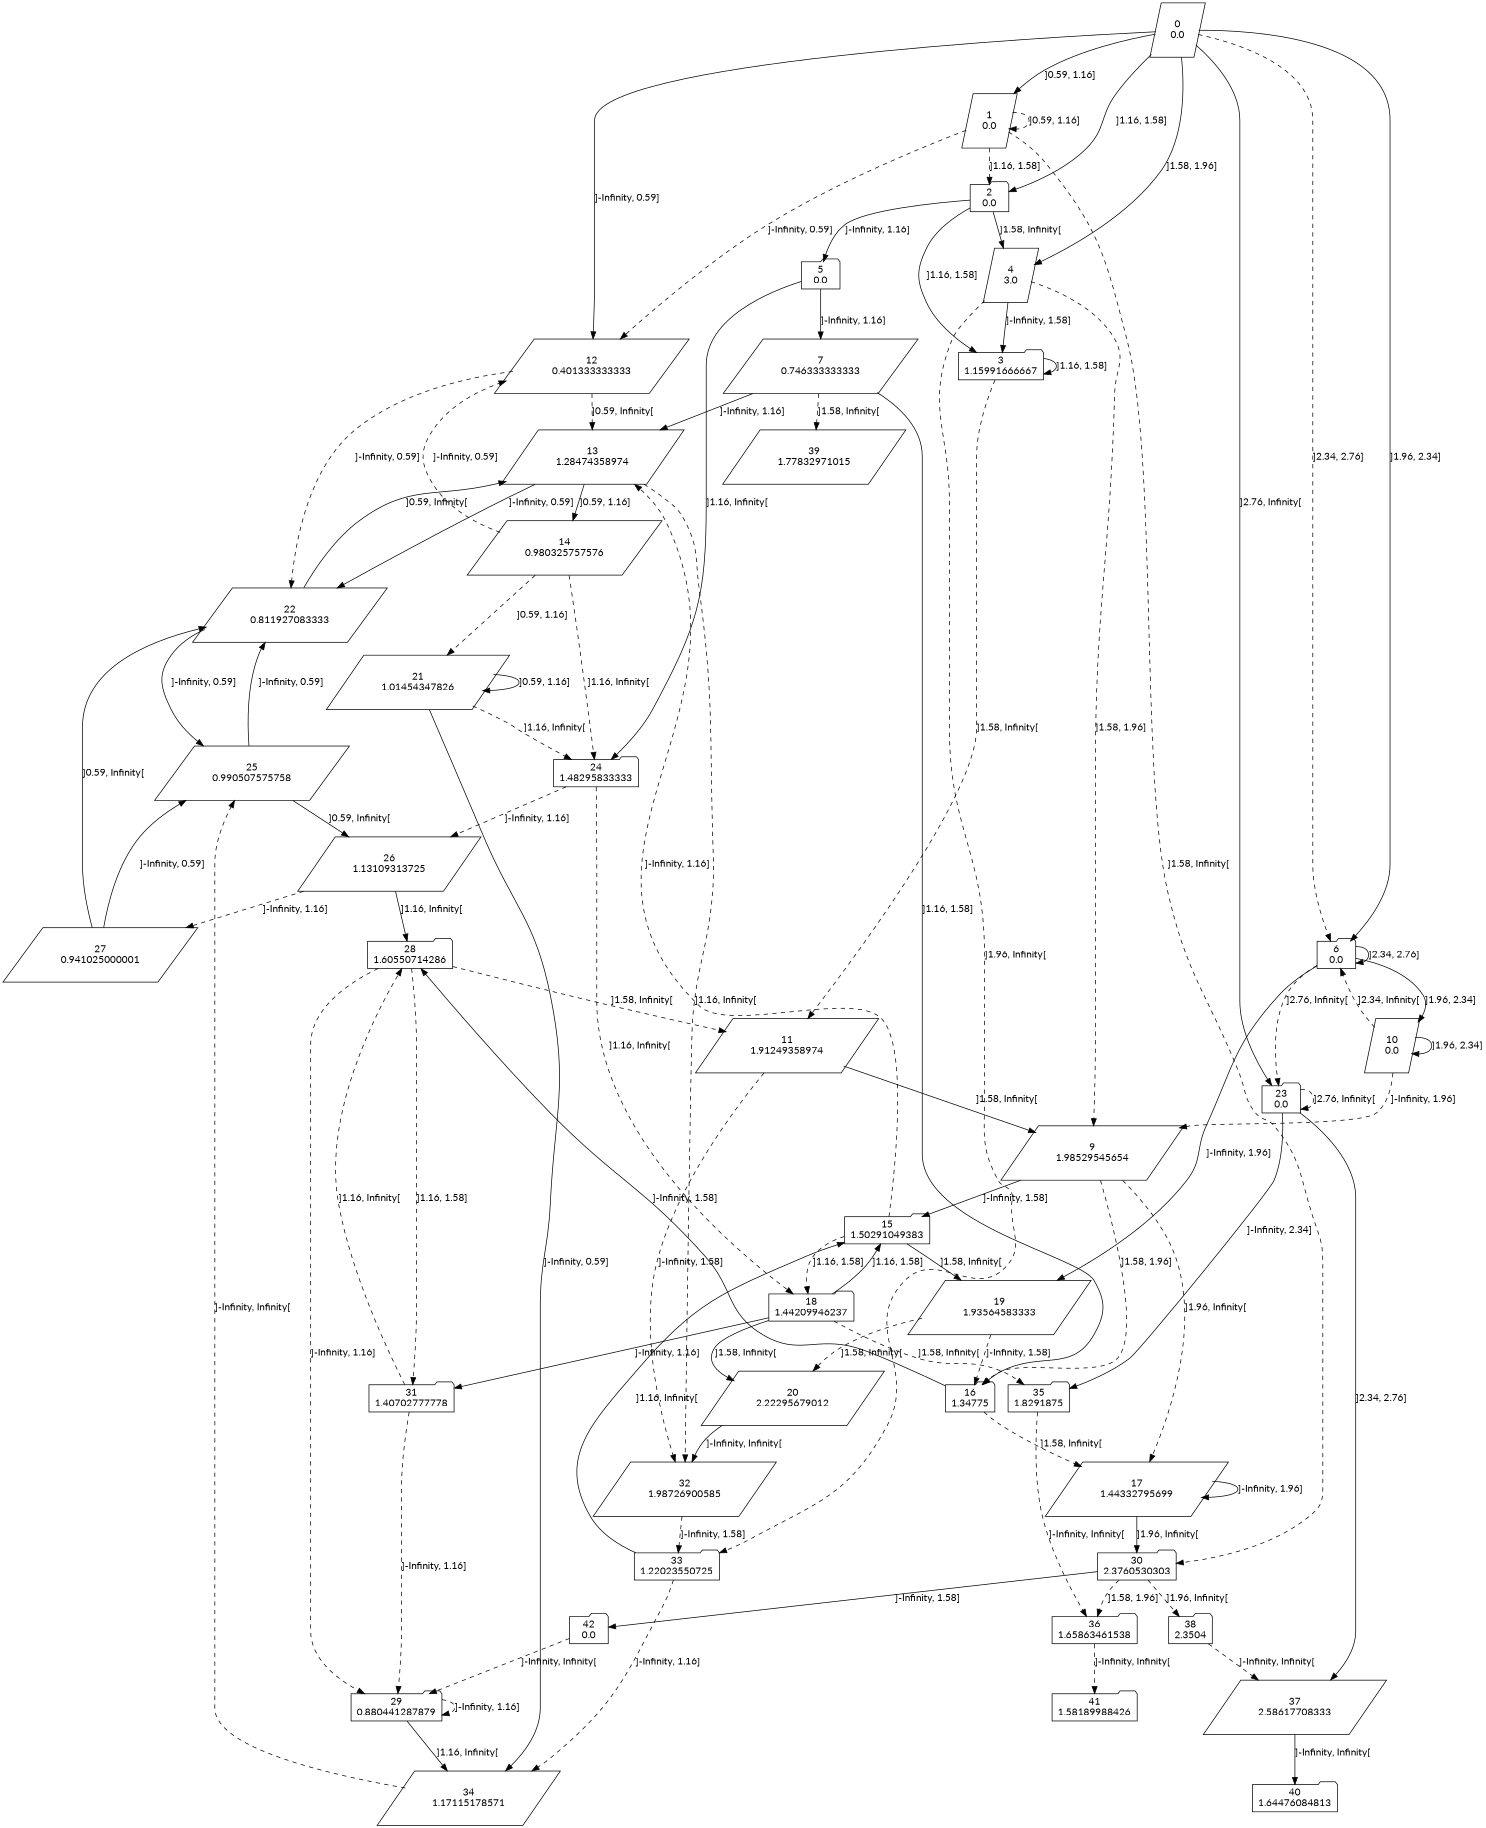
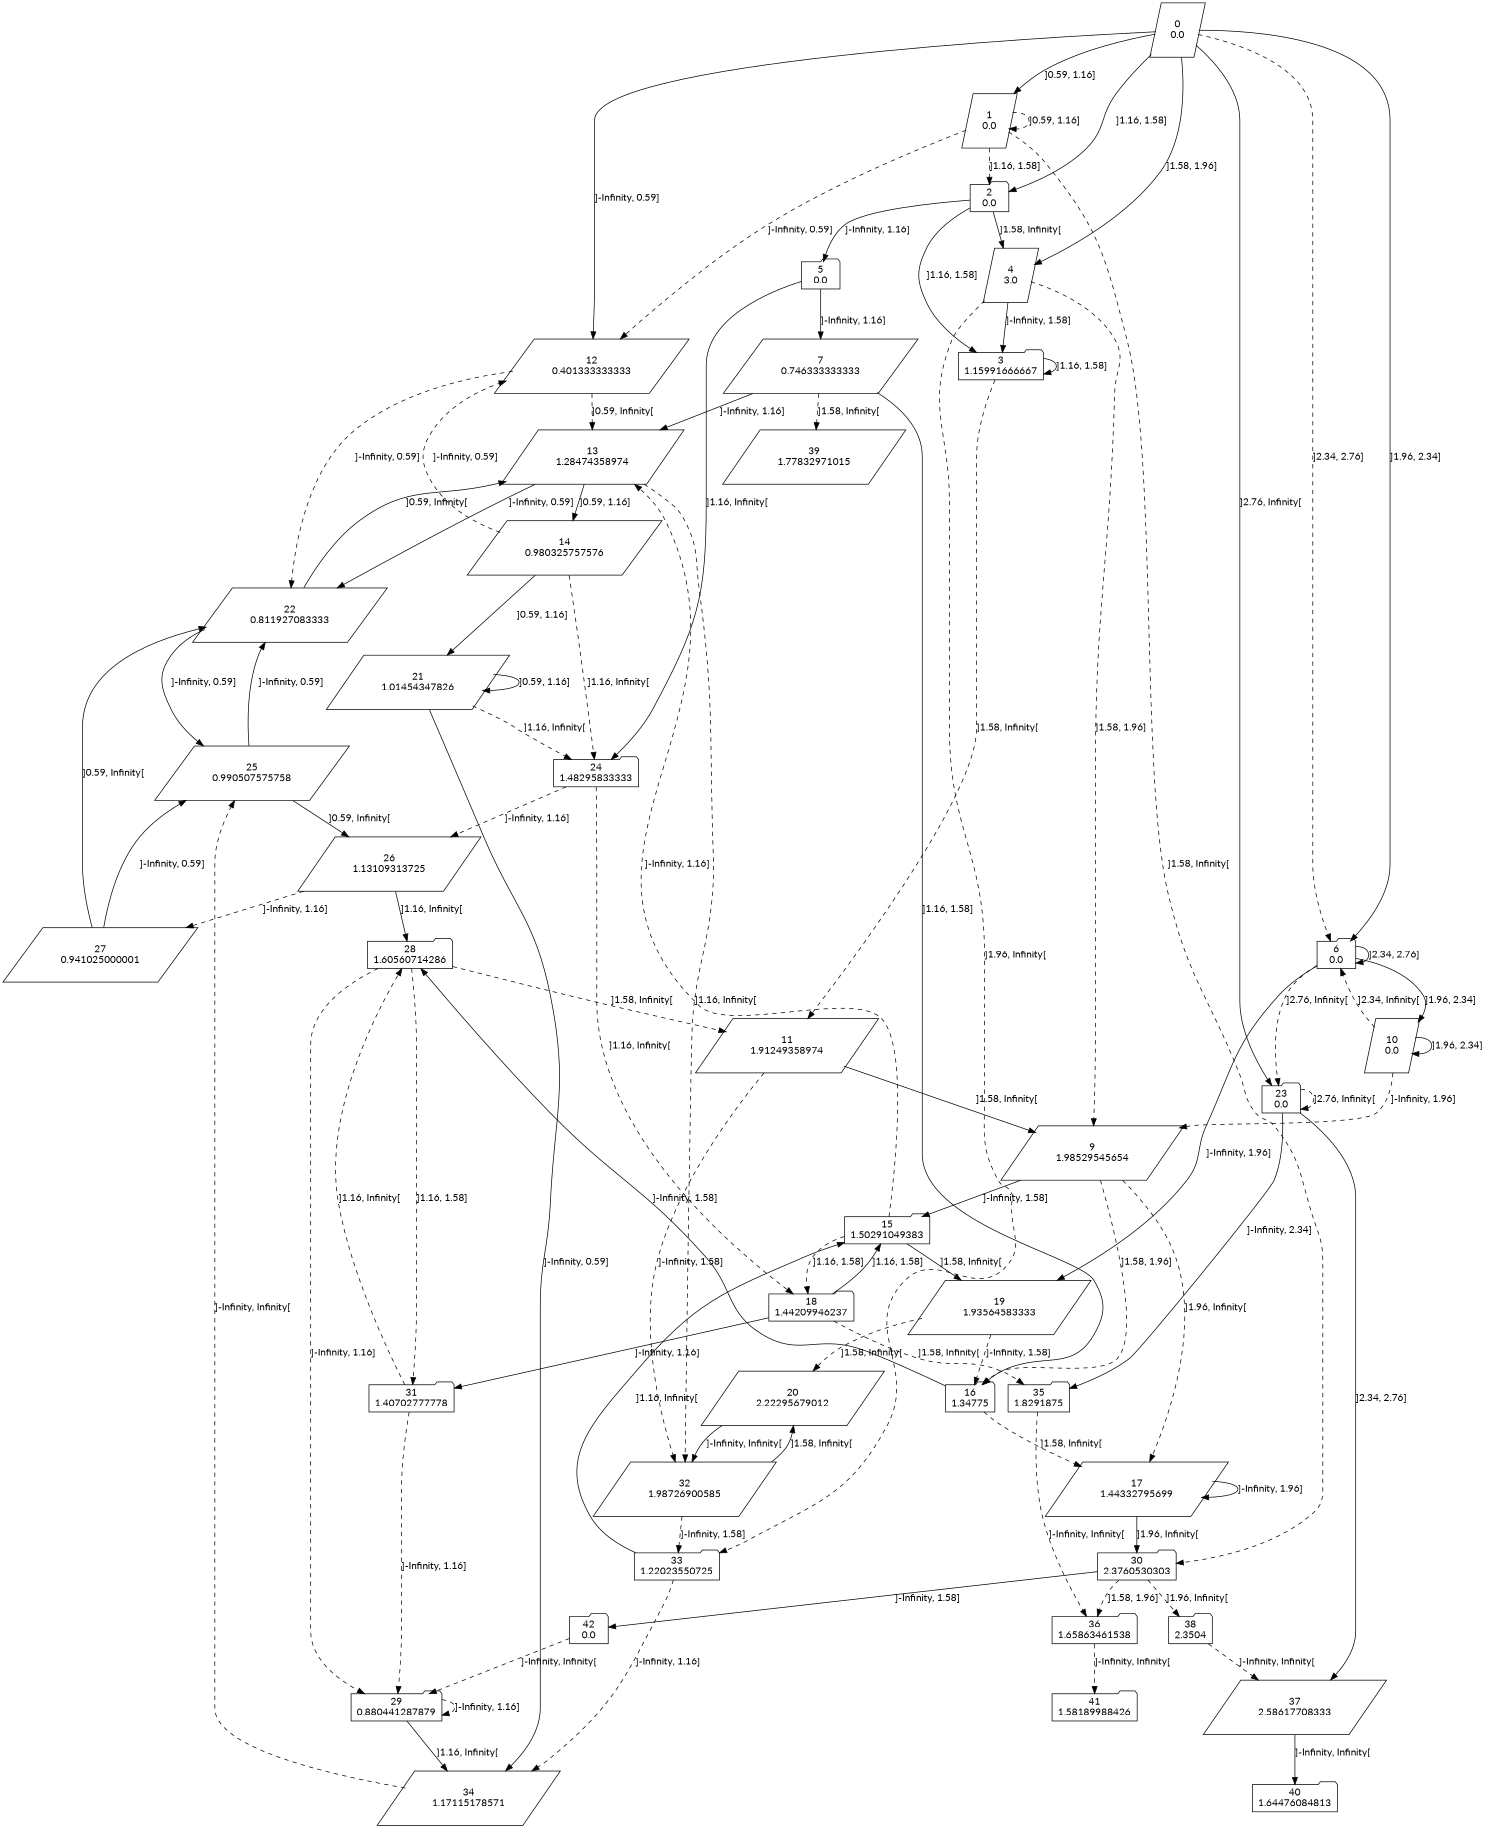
  digraph {
    fontname=Lato
    node [fontname=Lato shape=parallelogram]
    edge [fontname=Lato style=dashed]
    n1 [label="0\n0.0"]
    n2 [label="12\n0.401333333333"]
    n3 [label="1\n0.0"]
    n4 [label="2\n0.0" shape=folder]
    n5 [label="4\n3.0"]
    n6 [label="6\n0.0" shape=folder]
    n7 [label="23\n0.0" shape=folder]
    n8 [label="13\n1.28474358974"]
    n9 [label="22\n0.811927083333"]
    n10 [label="30\n2.3760530303" shape=folder]
    n11 [label="5\n0.0" shape=folder]
    n12 [label="3\n1.15991666667" shape=folder]
    n13 [label="9\n1.98529545654"]
    n14 [label="33\n1.22023550725" shape=folder]
    n15 [label="19\n1.93564583333"]
    n16 [label="10\n0.0"]
    n17 [label="35\n1.8291875" shape=folder]
    n18 [label="37\n2.58617708333"]
    n19 [label="32\n1.98726900585"]
    n20 [label="14\n0.980325757576"]
    n21 [label="25\n0.990507575758"]
    n22 [label="42\n0.0" shape=folder]
    n23 [label="36\n1.65863461538" shape=folder]
    n24 [label="38\n2.3504" shape=folder]
    n25 [label="7\n0.746333333333"]
    n26 [label="24\n1.48295833333" shape=folder]
    n27 [label="11\n1.91249358974"]
    n28 [label="15\n1.50291049383" shape=folder]
    n29 [label="16\n1.34775" shape=folder]
    n30 [label="17\n1.44332795699"]
    n31 [label="34\n1.17115178571"]
    n32 [label="20\n2.22295679012"]
    n33 [label="40\n1.64476084813" shape=folder]
    n34 [label="29\n0.880441287879" shape=folder]
    n35 [label="41\n1.58189988426" shape=folder]
    n36 [label="39\n1.77832971015"]
    n37 [label="18\n1.44209946237" shape=folder]
    n38 [label="26\n1.13109313725"]
-   n39 [label="28\n1.60550714286" shape=folder]
+   n39 [label="28\n1.60560714286" shape=folder]
    n40 [label="31\n1.40702777778" shape=folder]
    n41 [label="27\n0.941025000001"]
    n42 [label="21\n1.01454347826"]
    n1 -> n2 [label="]-Infinity, 0.59]" style=solid]
    n1 -> n3 [label="]0.59, 1.16]" style=solid]
    n1 -> n4 [label="]1.16, 1.58]" style=solid]
    n1 -> n5 [label="]1.58, 1.96]" style=solid]
    n1 -> n6 [label="]1.96, 2.34]" style=solid]
    n1 -> n6 [label="]2.34, 2.76]"]
    n1 -> n7 [label="]2.76, Infinity[" style=solid]
    n2 -> n8 [label="]0.59, Infinity["]
    n2 -> n9 [label="]-Infinity, 0.59]"]
    n3 -> n2 [label="]-Infinity, 0.59]"]
    n3 -> n3 [label="]0.59, 1.16]"]
    n3 -> n4 [label="]1.16, 1.58]"]
    n3 -> n10 [label="]1.58, Infinity["]
    n4 -> n5 [label="]1.58, Infinity[" style=solid]
    n4 -> n11 [label="]-Infinity, 1.16]" style=solid]
    n4 -> n12 [label="]1.16, 1.58]" style=solid]
    n5 -> n12 [label="]-Infinity, 1.58]" style=solid]
    n5 -> n13 [label="]1.58, 1.96]"]
    n5 -> n14 [label="]1.96, Infinity["]
    n6 -> n6 [label="]2.34, 2.76]" style=solid]
    n6 -> n7 [label="]2.76, Infinity["]
    n6 -> n15 [label="]-Infinity, 1.96]" style=solid]
    n6 -> n16 [label="]1.96, 2.34]" style=solid]
    n7 -> n7 [label="]2.76, Infinity["]
    n7 -> n17 [label="]-Infinity, 2.34]" style=solid]
    n7 -> n18 [label="]2.34, 2.76]" style=solid]
    n8 -> n9 [label="]-Infinity, 0.59]" style=solid]
    n8 -> n19 [label="]1.16, Infinity["]
    n8 -> n20 [label="]0.59, 1.16]" style=solid]
    n9 -> n8 [label="]0.59, Infinity[" style=solid]
    n9 -> n21 [label="]-Infinity, 0.59]" style=solid]
    n10 -> n22 [label="]-Infinity, 1.58]" style=solid]
    n10 -> n23 [label="]1.58, 1.96]"]
    n10 -> n24 [label="]1.96, Infinity["]
    n11 -> n25 [label="]-Infinity, 1.16]" style=solid]
    n11 -> n26 [label="]1.16, Infinity[" style=solid]
    n12 -> n12 [label="]1.16, 1.58]" style=solid]
    n12 -> n27 [label="]1.58, Infinity["]
    n13 -> n28 [label="]-Infinity, 1.58]" style=solid]
    n13 -> n29 [label="]1.58, 1.96]"]
    n13 -> n30 [label="]1.96, Infinity["]
    n14 -> n28 [label="]1.16, Infinity[" style=solid]
    n14 -> n31 [label="]-Infinity, 1.16]"]
    n15 -> n29 [label="]-Infinity, 1.58]"]
    n15 -> n32 [label="]1.58, Infinity["]
    n16 -> n6 [label="]2.34, Infinity["]
    n16 -> n13 [label="]-Infinity, 1.96]"]
    n16 -> n16 [label="]1.96, 2.34]" style=solid]
    n17 -> n23 [label="]-Infinity, Infinity["]
    n18 -> n33 [label="]-Infinity, Infinity[" style=solid]
    n19 -> n14 [label="]-Infinity, 1.58]"]
-   n37 -> n32 [label="]1.58, Infinity[" style=solid]
+   n19 -> n32 [label="]1.58, Infinity[" style=solid]
    n20 -> n2 [label="]-Infinity, 0.59]"]
    n20 -> n26 [label="]1.16, Infinity["]
-   n20 -> n42 [label="]0.59, 1.16]"]
+   n20 -> n42 [label="]0.59, 1.16]" style=solid]
    n21 -> n9 [label="]-Infinity, 0.59]" style=solid]
    n21 -> n38 [label="]0.59, Infinity[" style=solid]
    n22 -> n34 [label="]-Infinity, Infinity["]
    n23 -> n35 [label="]-Infinity, Infinity["]
    n24 -> n18 [label="]-Infinity, Infinity["]
    n25 -> n8 [label="]-Infinity, 1.16]" style=solid]
    n25 -> n29 [label="]1.16, 1.58]" style=solid]
    n25 -> n36 [label="]1.58, Infinity["]
    n26 -> n37 [label="]1.16, Infinity["]
    n26 -> n38 [label="]-Infinity, 1.16]"]
    n27 -> n13 [label="]1.58, Infinity[" style=solid]
    n27 -> n19 [label="]-Infinity, 1.58]"]
    n28 -> n8 [label="]-Infinity, 1.16]"]
    n28 -> n15 [label="]1.58, Infinity[" style=solid]
    n28 -> n37 [label="]1.16, 1.58]"]
    n29 -> n30 [label="]1.58, Infinity["]
    n29 -> n39 [label="]-Infinity, 1.58]" style=solid]
    n30 -> n10 [label="]1.96, Infinity[" style=solid]
    n30 -> n30 [label="]-Infinity, 1.96]" style=solid]
    n31 -> n21 [label="]-Infinity, Infinity["]
    n32 -> n19 [label="]-Infinity, Infinity[" style=solid]
    n34 -> n31 [label="]1.16, Infinity[" style=solid]
    n34 -> n34 [label="]-Infinity, 1.16]"]
    n37 -> n17 [label="]1.58, Infinity["]
    n37 -> n28 [label="]1.16, 1.58]" style=solid]
    n37 -> n40 [label="]-Infinity, 1.16]" style=solid]
    n38 -> n39 [label="]1.16, Infinity[" style=solid]
    n38 -> n41 [label="]-Infinity, 1.16]"]
    n39 -> n27 [label="]1.58, Infinity["]
    n39 -> n34 [label="]-Infinity, 1.16]"]
    n39 -> n40 [label="]1.16, 1.58]"]
    n40 -> n34 [label="]-Infinity, 1.16]"]
    n40 -> n39 [label="]1.16, Infinity["]
    n41 -> n9 [label="]0.59, Infinity[" style=solid]
    n41 -> n21 [label="]-Infinity, 0.59]" style=solid]
    n42 -> n26 [label="]1.16, Infinity["]
    n42 -> n31 [label="]-Infinity, 0.59]" style=solid]
    n42 -> n42 [label="]0.59, 1.16]" style=solid]
  }
